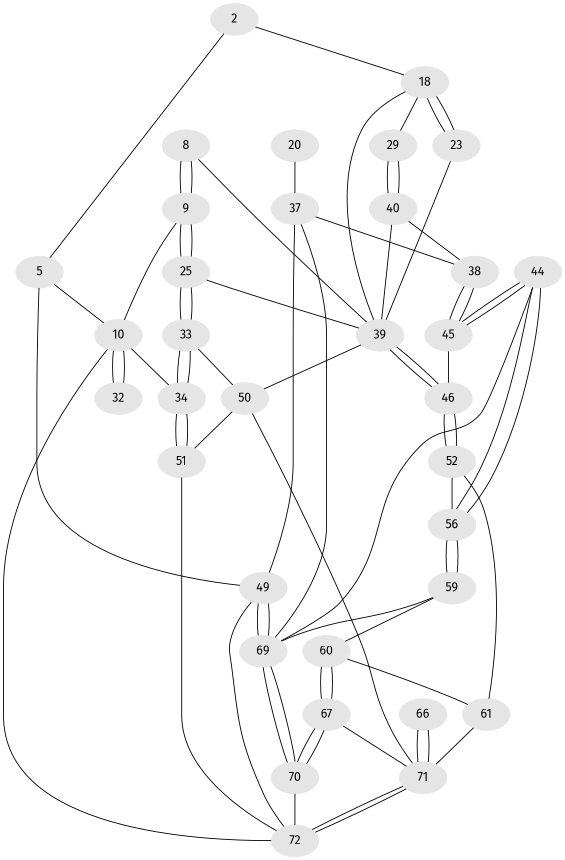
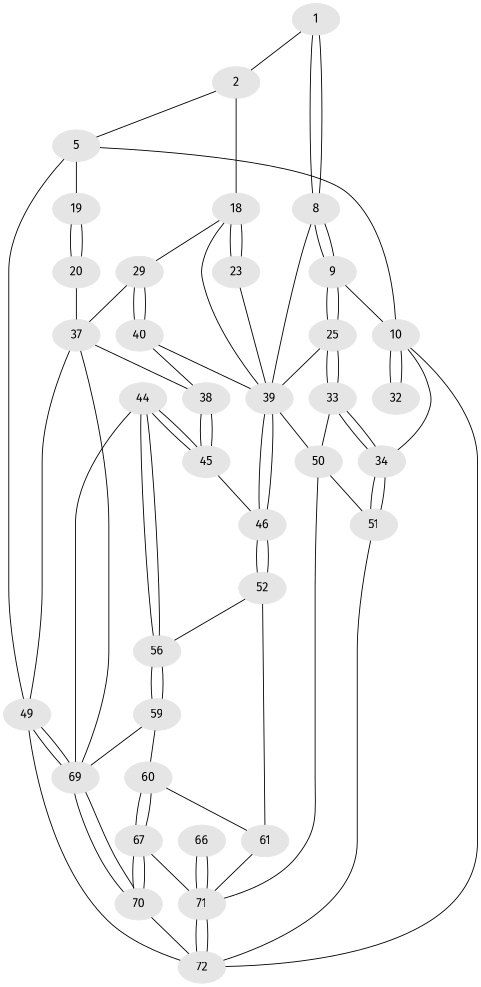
  graph {
    fontname="Fira Sans"
    node [color=gray90 fontname="Fira Sans" style=filled]
    edge [fontname="Fira Sans"]
+   1
    2
    8
    5 [super="+4+3"]
    18 [super="+12"]
    9
    39 [super="+31+13"]
    10 [super="+7+6"]
+   19 [super="+14"]
    49 [super="+47+35+21"]
    23
    29 [super="+17"]
    32
    72 [super="+65"]
    34
    20 [super="+15"]
    69 [super="+58+48+43"]
    25
    50 [super="+40"]
    46
    33
    37 [super="+36+27+22+16"]
    n23 [label=40]
    38
    45
    51
    71 [super="+68+62+64"]
    70
    52
    44
    56
    59
    61 [super="+53"]
    60
    67
    66
+   1 -- 2
+   1 -- 8
+   1 -- 8
    2 -- 5
    2 -- 18
    8 -- 9
    8 -- 9
    8 -- 39
    5 -- 10
+   5 -- 19 [weight=2]
    5 -- 49 [weight=2]
    18 -- 39
    18 -- 23 [weight=2]
    18 -- 23
    18 -- 29
    9 -- 10
    9 -- 25
    9 -- 25
    39 -- 50
    39 -- 46
    39 -- 46
    10 -- 32 [weight=2]
    10 -- 32
    10 -- 72
    10 -- 34
+   19 -- 20 [weight=2]
+   19 -- 20
    49 -- 72
    49 -- 69 [weight=3]
    49 -- 69
    23 -- 39
+   29 -- 37 [weight=2]
    29 -- n23
    29 -- n23
    34 -- 51
    34 -- 51
    20 -- 37 [weight=2]
    69 -- 70
    69 -- 70
    25 -- 39
    25 -- 33
    25 -- 33
    50 -- 51
    50 -- 71
    46 -- 52
    46 -- 52
    33 -- 34
    33 -- 34
    33 -- 50
    37 -- 49 [weight=2]
    37 -- 69
    37 -- 38
    n23 -- 39
    n23 -- 38
    38 -- 45
    38 -- 45
    45 -- 46
    51 -- 72
    71 -- 72 [weight=2]
    71 -- 72
    70 -- 72
    52 -- 56
    52 -- 61
    44 -- 69
    44 -- 45
    44 -- 45
    44 -- 56
    44 -- 56
    56 -- 59
    56 -- 59
    59 -- 69
    59 -- 60
    61 -- 71 [weight=2]
    60 -- 61
    60 -- 67
    60 -- 67
    67 -- 71
    67 -- 70
    67 -- 70
    66 -- 71 [weight=3]
    66 -- 71
  }
